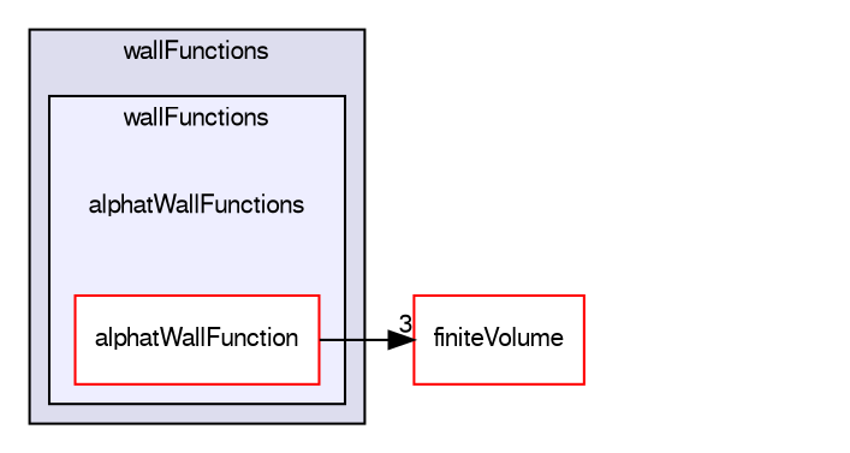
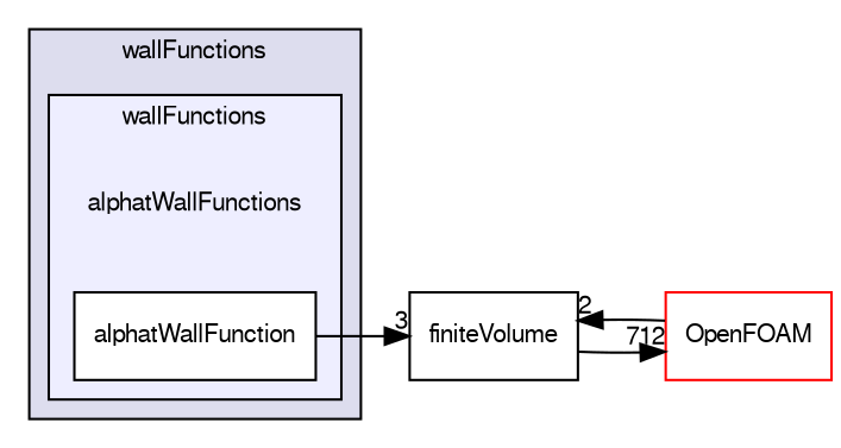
  digraph {
    compound=true
    rankdir=LR
    node [fontname=FreeSans fontsize=10 shape=box color=red]
    edge [labeldistance=1.5 labelfontname=FreeSans labelfontsize=10]
    n1 [label=alphatWallFunctions shape=plaintext color=""]
-   n2 [fillcolor=white label=alphatWallFunction style=filled]
-   n3 [label=finiteVolume]
+   n2 [color=black fillcolor=white label=alphatWallFunction style=filled]
+   n3 [color=black label=finiteVolume]
+   n4 [label=OpenFOAM]
    subgraph cluster_1 {
      bgcolor="#ddddee"
      fontname=FreeSans
      fontsize=10
      label=wallFunctions
      pencolor=black
      subgraph cluster_2 {
        bgcolor="#eeeeff"
        fontname=FreeSans
        fontsize=10
        label=wallFunctions
        pencolor=black
        n1
        n2
      }
    }
    n2 -> n3 [headlabel=3]
+   n3 -> n4 [headlabel=712]
+   n4 -> n3 [headlabel=2]
  }
